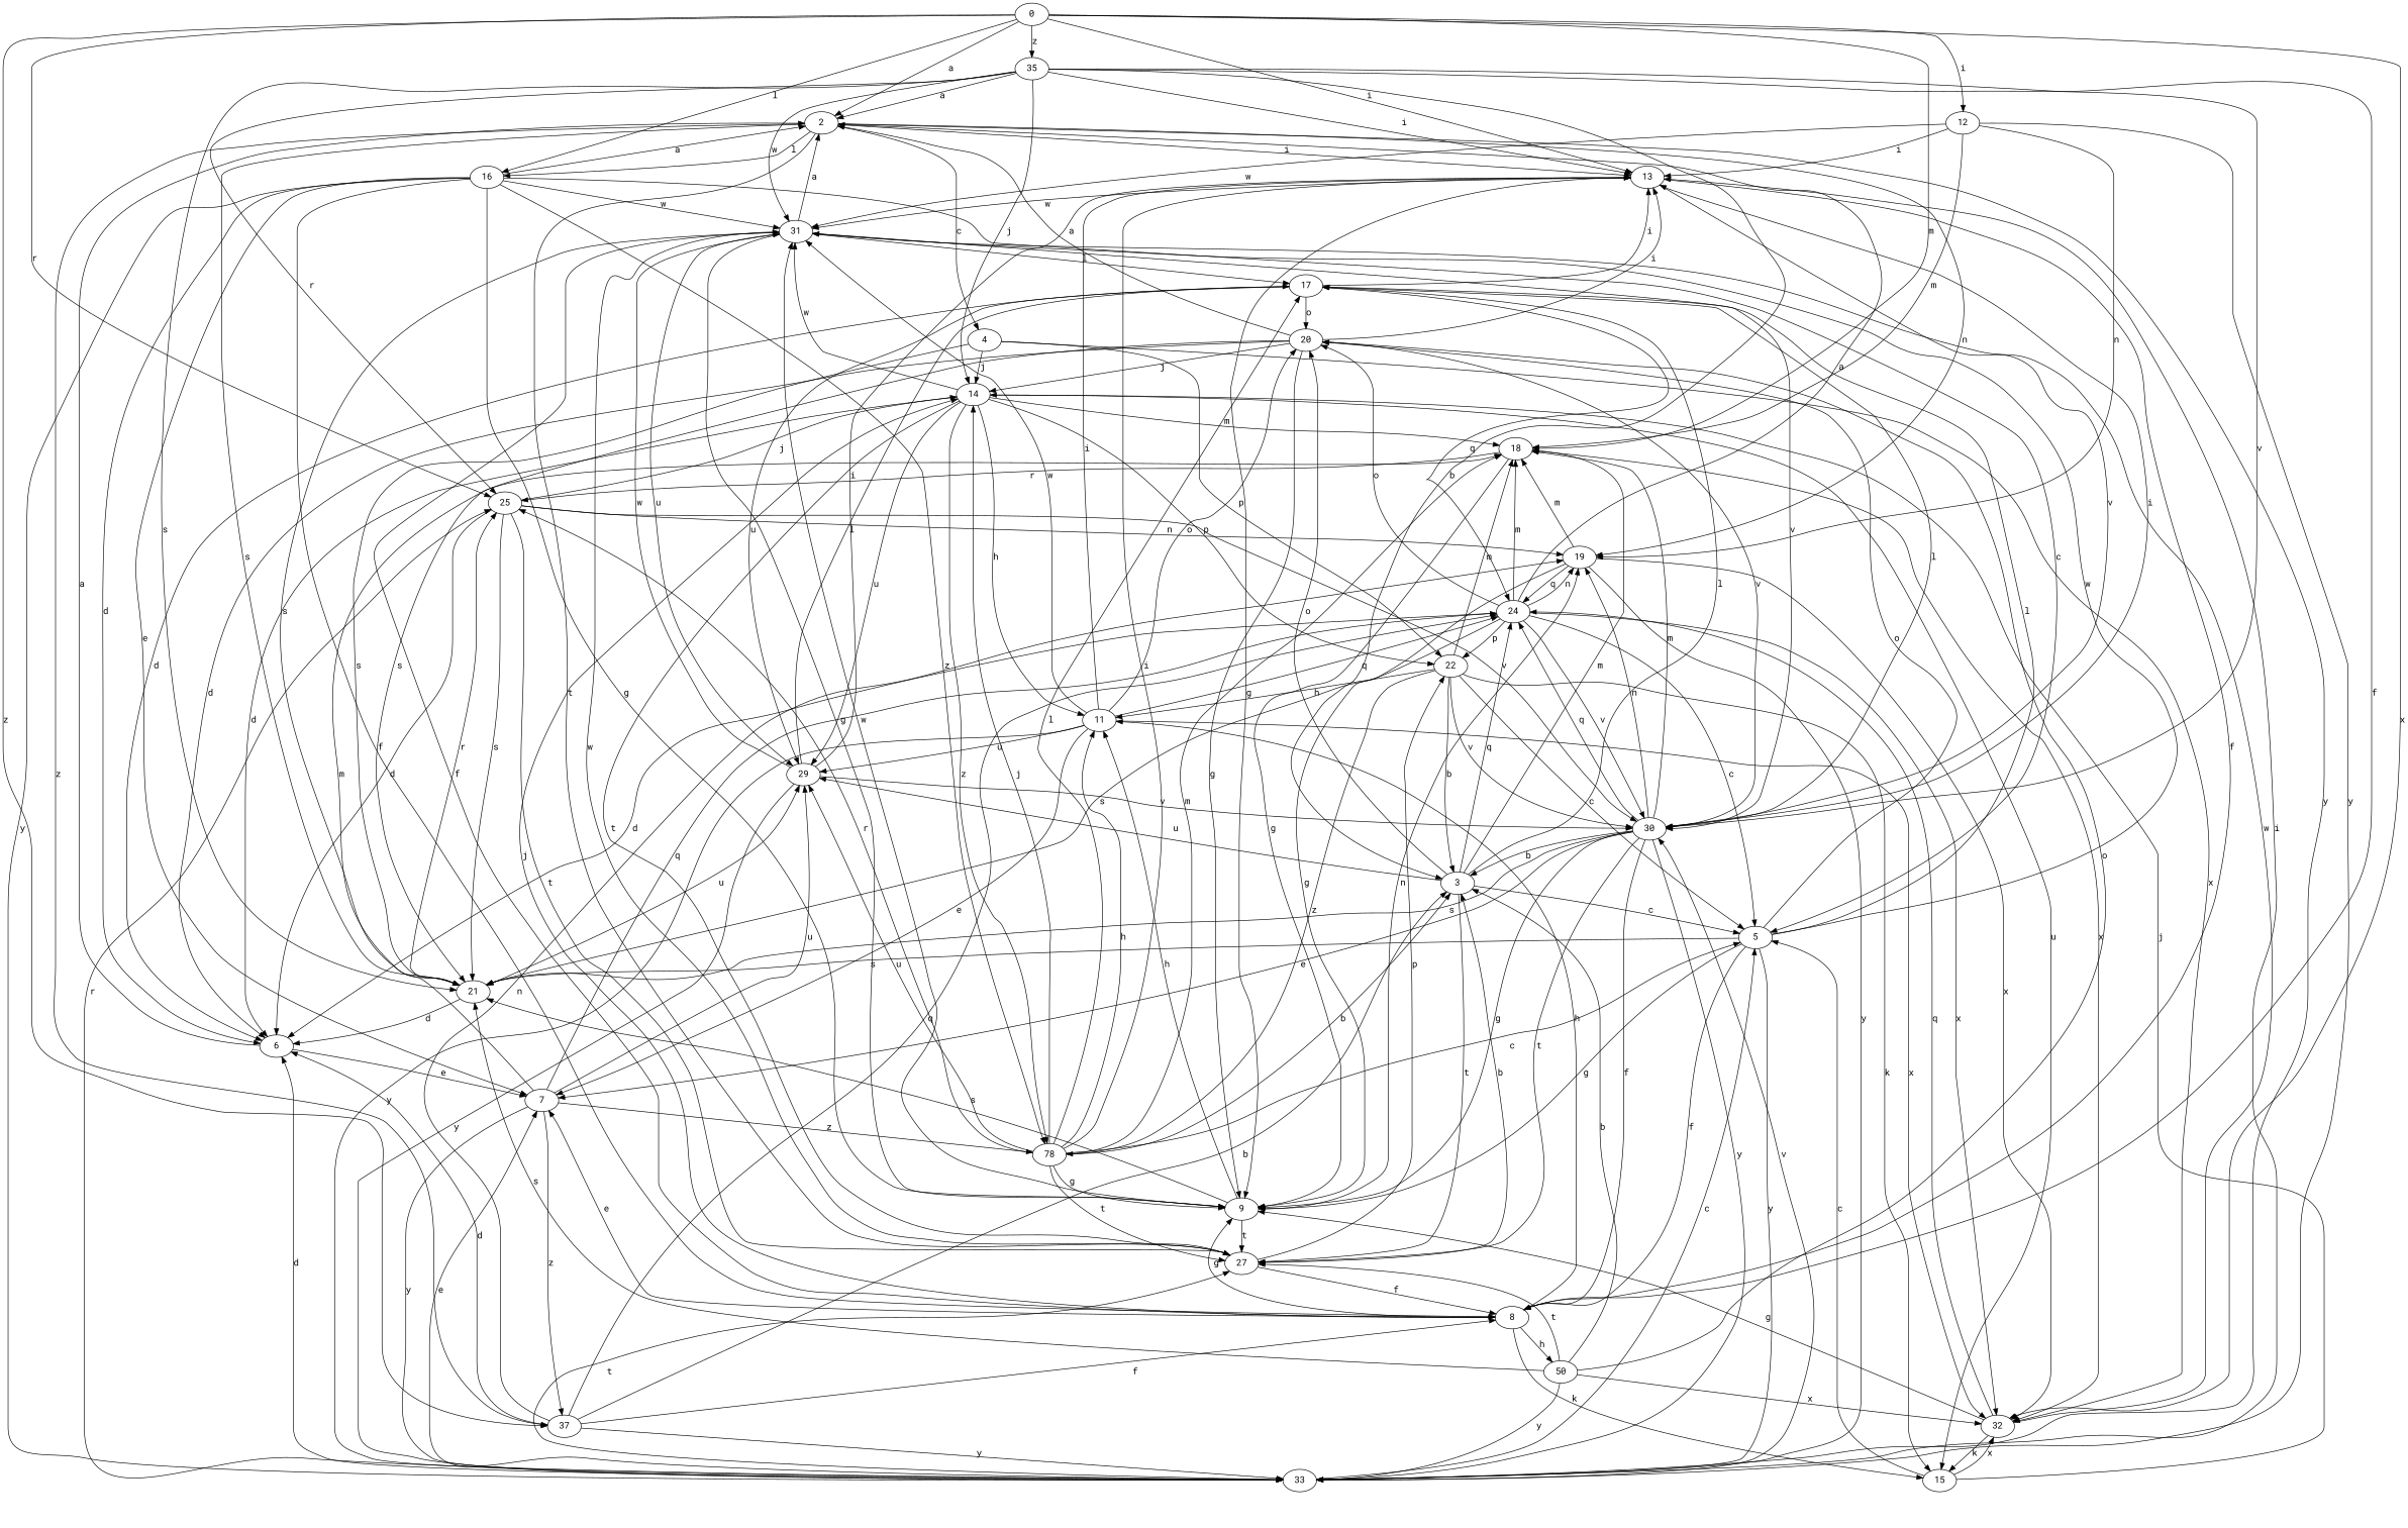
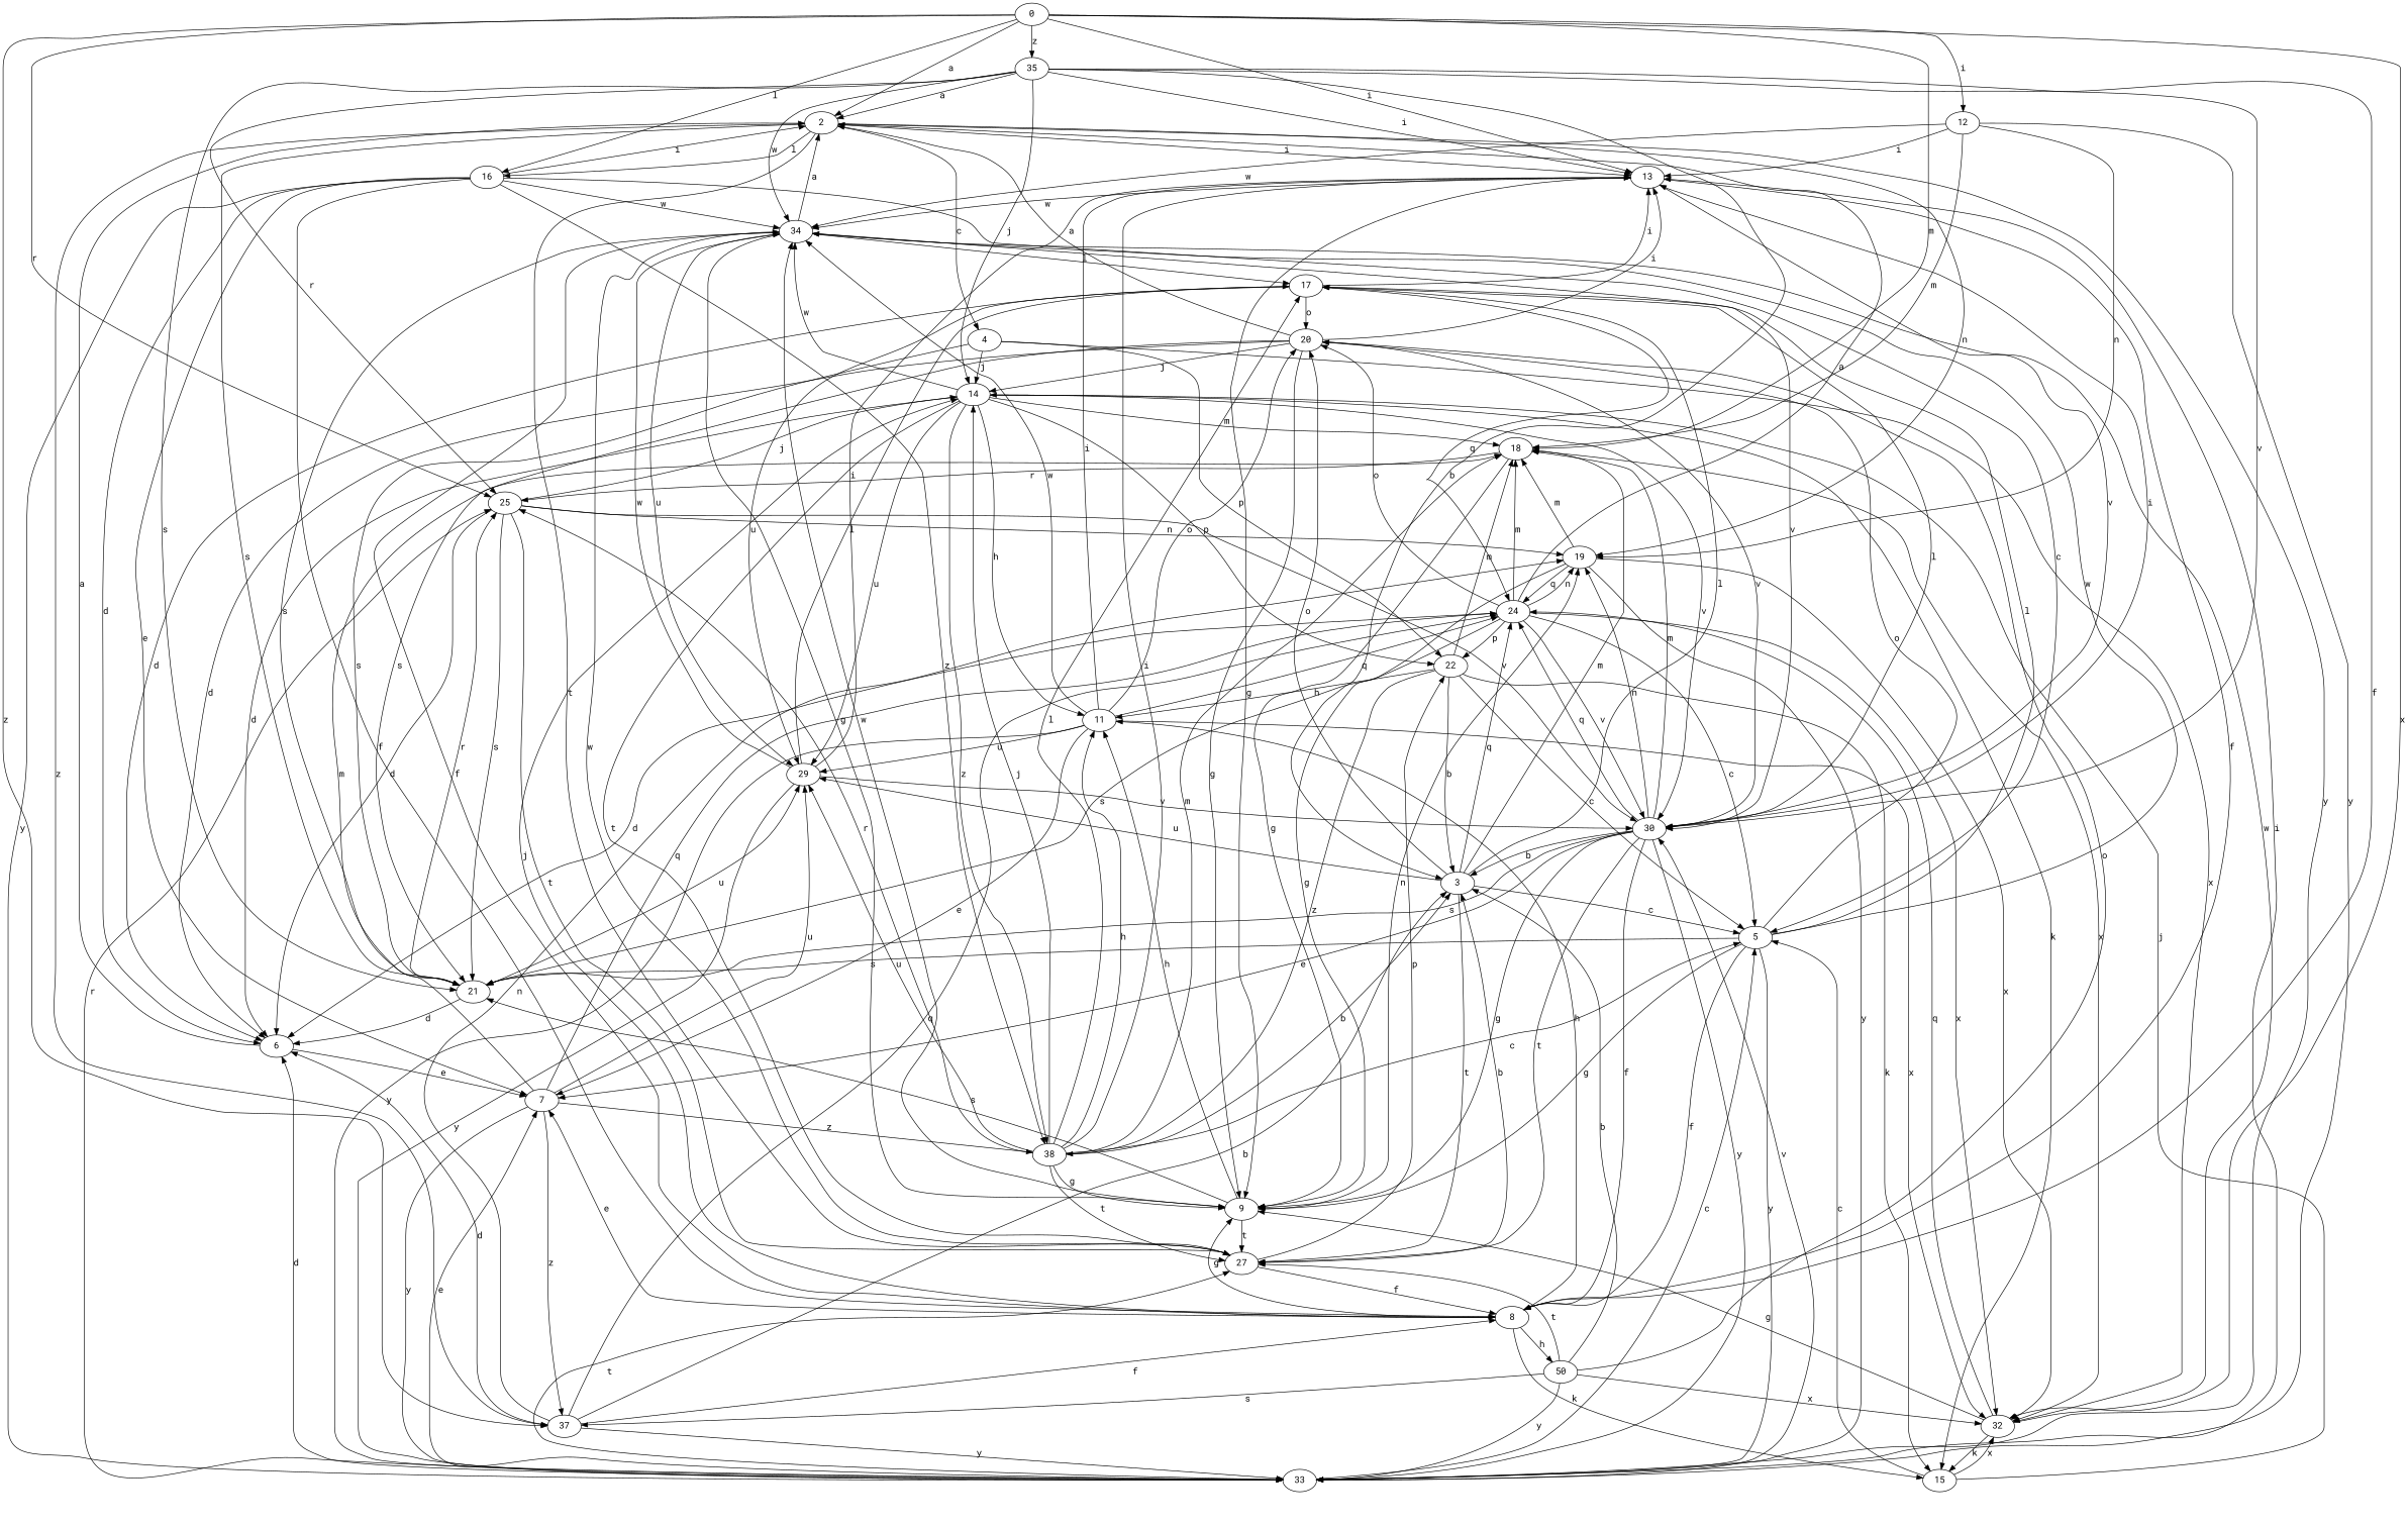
  strict digraph {
    fontname="Roboto Mono"
    node [fontname="Roboto Mono"]
    edge [fontname="Roboto Mono"]
    0
    2
    12
    13
    16
    18
    25
    32
    35
    37
    4
    19
    n13 [label=21]
    27
    33
-   31
+   31 [label=34]
    8
    9
    30
    5
    6
    7
-   38 [label=78]
+   38
    14
    24
    15
    3
    n28 [label=50]
    11
    22
    29
    17
    20
    0 -> 2 [label=a]
    0 -> 12 [label=i]
    0 -> 13 [label=i]
    0 -> 16 [label=l]
    0 -> 18 [label=m]
    0 -> 25 [label=r]
    0 -> 32 [label=x]
    0 -> 35 [label=z]
    0 -> 37 [label=z]
    2 -> 13 [label=i]
    2 -> 16 [label=l]
    2 -> 37 [label=z]
    2 -> 4 [label=c]
    2 -> 19 [label=n]
    2 -> n13 [label=s]
    2 -> 27 [label=t]
    2 -> 33 [label=y]
    12 -> 13 [label=i]
    12 -> 18 [label=m]
    12 -> 19 [label=n]
    12 -> 33 [label=y]
    12 -> 31 [label=w]
    13 -> 31 [label=w]
    13 -> 8 [label=f]
    13 -> 9 [label=g]
    13 -> 30 [label=v]
-   16 -> 2 [label=a]
+   16 -> 2 [label=i]
    16 -> 33 [label=y]
    16 -> 31 [label=w]
    16 -> 8 [label=f]
-   16 -> 9 [label=g]
    16 -> 5 [label=c]
    16 -> 6 [label=d]
    16 -> 7 [label=e]
    16 -> 38 [label=z]
    18 -> 25 [label=r]
    18 -> 32 [label=x]
    18 -> 9 [label=g]
    25 -> 19 [label=n]
    25 -> n13 [label=s]
    25 -> 27 [label=t]
    25 -> 30 [label=v]
    25 -> 6 [label=d]
    25 -> 14 [label=j]
    32 -> 31 [label=w]
    32 -> 9 [label=g]
    32 -> 24 [label=q]
    32 -> 15 [label=k]
    35 -> 2 [label=a]
    35 -> 13 [label=i]
    35 -> 25 [label=r]
    35 -> n13 [label=s]
    35 -> 31 [label=w]
    35 -> 8 [label=f]
    35 -> 30 [label=v]
    35 -> 14 [label=j]
    35 -> 3 [label=b]
    37 -> 19 [label=n]
    37 -> 33 [label=y]
    37 -> 8 [label=f]
    37 -> 6 [label=d]
    37 -> 24 [label=q]
    37 -> 3 [label=b]
    4 -> 32 [label=x]
    4 -> n13 [label=s]
    4 -> 14 [label=j]
    4 -> 22 [label=p]
    19 -> 18 [label=m]
    19 -> 32 [label=x]
    19 -> 33 [label=y]
    19 -> 9 [label=g]
    19 -> 24 [label=q]
    n13 -> 25 [label=r]
    n13 -> 6 [label=d]
    n13 -> 29 [label=u]
    27 -> 31 [label=w]
    27 -> 8 [label=f]
    27 -> 3 [label=b]
    27 -> 22 [label=p]
    33 -> 13 [label=i]
    33 -> 25 [label=r]
    33 -> 27 [label=t]
    33 -> 30 [label=v]
    33 -> 5 [label=c]
    33 -> 6 [label=d]
    33 -> 7 [label=e]
    31 -> 2 [label=a]
    31 -> n13 [label=s]
    31 -> 8 [label=f]
    31 -> 9 [label=g]
    31 -> 30 [label=v]
    31 -> 29 [label=u]
    31 -> 17 [label=l]
    8 -> 9 [label=g]
    8 -> 7 [label=e]
    8 -> 14 [label=j]
    8 -> 15 [label=k]
    8 -> n28 [label=h]
    8 -> 11 [label=h]
    9 -> 19 [label=n]
    9 -> n13 [label=s]
    9 -> 27 [label=t]
    9 -> 31 [label=w]
    9 -> 11 [label=h]
    30 -> 13 [label=i]
    30 -> 18 [label=m]
    30 -> 19 [label=n]
    30 -> n13 [label=s]
    30 -> 27 [label=t]
    30 -> 33 [label=y]
    30 -> 8 [label=f]
    30 -> 9 [label=g]
    30 -> 7 [label=e]
    30 -> 24 [label=q]
    30 -> 3 [label=b]
    30 -> 17 [label=l]
    5 -> n13 [label=s]
    5 -> 33 [label=y]
    5 -> 31 [label=w]
    5 -> 8 [label=f]
    5 -> 9 [label=g]
    5 -> 17 [label=l]
    5 -> 20 [label=o]
    6 -> 2 [label=a]
    6 -> 7 [label=e]
    7 -> 18 [label=m]
    7 -> 37 [label=z]
    7 -> 33 [label=y]
    7 -> 38 [label=z]
    7 -> 24 [label=q]
    7 -> 29 [label=u]
    38 -> 13 [label=i]
    38 -> 18 [label=m]
    38 -> 25 [label=r]
    38 -> 27 [label=t]
    38 -> 9 [label=g]
    38 -> 5 [label=c]
    38 -> 14 [label=j]
    38 -> 3 [label=b]
    38 -> 11 [label=h]
    38 -> 29 [label=u]
    38 -> 17 [label=l]
    14 -> 18 [label=m]
    14 -> 27 [label=t]
    14 -> 31 [label=w]
    14 -> 6 [label=d]
    14 -> 38 [label=z]
-   14 -> 15 [label=u]
+   14 -> 15 [label=k]
    14 -> 11 [label=h]
    14 -> 22 [label=p]
    14 -> 29 [label=u]
    24 -> 2 [label=a]
    24 -> 18 [label=m]
    24 -> 32 [label=x]
    24 -> 19 [label=n]
    24 -> n13 [label=s]
    24 -> 30 [label=v]
    24 -> 5 [label=c]
    24 -> 6 [label=d]
    24 -> 22 [label=p]
    24 -> 20 [label=o]
    15 -> 32 [label=x]
    15 -> 5 [label=c]
    15 -> 14 [label=j]
    3 -> 18 [label=m]
    3 -> 27 [label=t]
    3 -> 5 [label=c]
    3 -> 24 [label=q]
    3 -> 29 [label=u]
    3 -> 17 [label=l]
    3 -> 20 [label=o]
    n28 -> 32 [label=x]
-   n28 -> n13 [label=s]
+   n28 -> 37 [label=s]
    n28 -> 27 [label=t]
    n28 -> 33 [label=y]
    n28 -> 3 [label=b]
    n28 -> 20 [label=o]
    11 -> 13 [label=i]
    11 -> 32 [label=x]
    11 -> 33 [label=y]
    11 -> 31 [label=w]
    11 -> 7 [label=e]
    11 -> 24 [label=q]
    11 -> 29 [label=u]
    11 -> 20 [label=o]
    22 -> 18 [label=m]
-   22 -> 30 [label=v]
+   14 -> 30 [label=v]
    22 -> 5 [label=c]
    22 -> 38 [label=z]
    22 -> 15 [label=k]
    22 -> 3 [label=b]
    22 -> 11 [label=h]
    29 -> 13 [label=i]
    29 -> 33 [label=y]
    29 -> 31 [label=w]
    29 -> 30 [label=v]
    29 -> 17 [label=l]
    17 -> 13 [label=i]
    17 -> 6 [label=d]
    17 -> 24 [label=q]
    17 -> 29 [label=u]
    17 -> 20 [label=o]
    20 -> 2 [label=a]
    20 -> 13 [label=i]
    20 -> n13 [label=s]
    20 -> 9 [label=g]
    20 -> 30 [label=v]
    20 -> 6 [label=d]
    20 -> 14 [label=j]
  }
